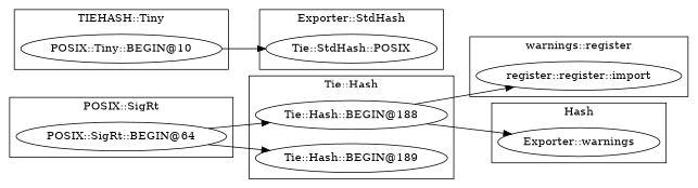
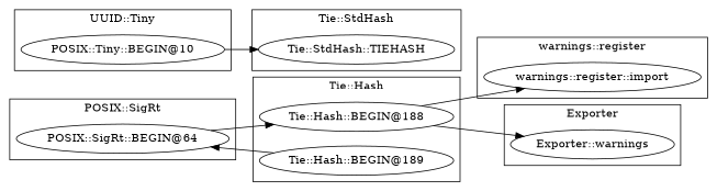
  digraph {
    rankdir=LR
    "POSIX::SigRt::BEGIN@64"
    "Tie::Hash::BEGIN@188"
    "Tie::Hash::BEGIN@189"
-   "Tie::StdHash::TIEHASH" [label="Tie::StdHash::POSIX"]
-   "warnings::register::import" [label="register::register::import"]
+   "Tie::StdHash::TIEHASH"
+   "warnings::register::import"
    n6 [label="Exporter::warnings"]
    n7 [label="POSIX::Tiny::BEGIN@10"]
    subgraph cluster_1 {
      label="POSIX::SigRt"
      "POSIX::SigRt::BEGIN@64"
    }
    subgraph cluster_2 {
      label="Tie::Hash"
      "Tie::Hash::BEGIN@188"
      "Tie::Hash::BEGIN@189"
    }
    subgraph cluster_3 {
-     label="Exporter::StdHash"
+     label="Tie::StdHash"
      "Tie::StdHash::TIEHASH"
    }
    subgraph cluster_4 {
      label="warnings::register"
      "warnings::register::import"
    }
    subgraph cluster_5 {
-     label=Hash
+     label=Exporter
      n6
    }
    subgraph cluster_6 {
-     label="TIEHASH::Tiny"
+     label="UUID::Tiny"
      n7
    }
    "POSIX::SigRt::BEGIN@64" -> "Tie::Hash::BEGIN@188"
-   "POSIX::SigRt::BEGIN@64" -> "Tie::Hash::BEGIN@189"
+   "Tie::Hash::BEGIN@189" -> "POSIX::SigRt::BEGIN@64"
    "Tie::Hash::BEGIN@188" -> "warnings::register::import"
    "Tie::Hash::BEGIN@188" -> n6
    n7 -> "Tie::StdHash::TIEHASH"
  }
